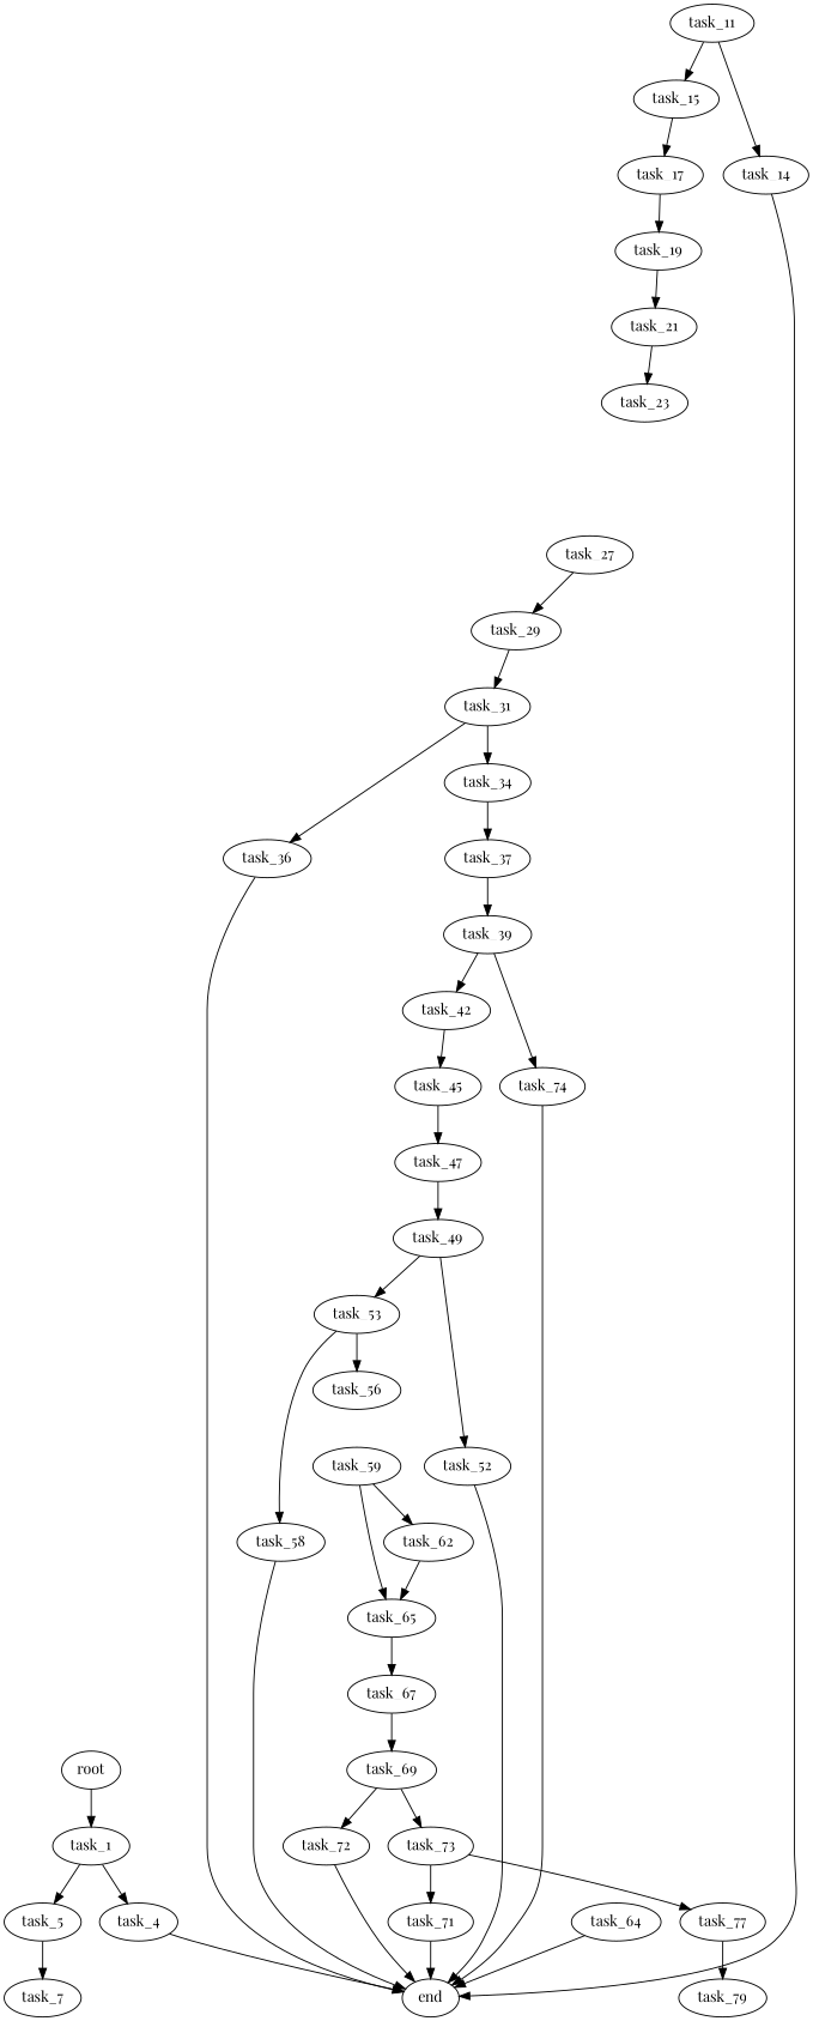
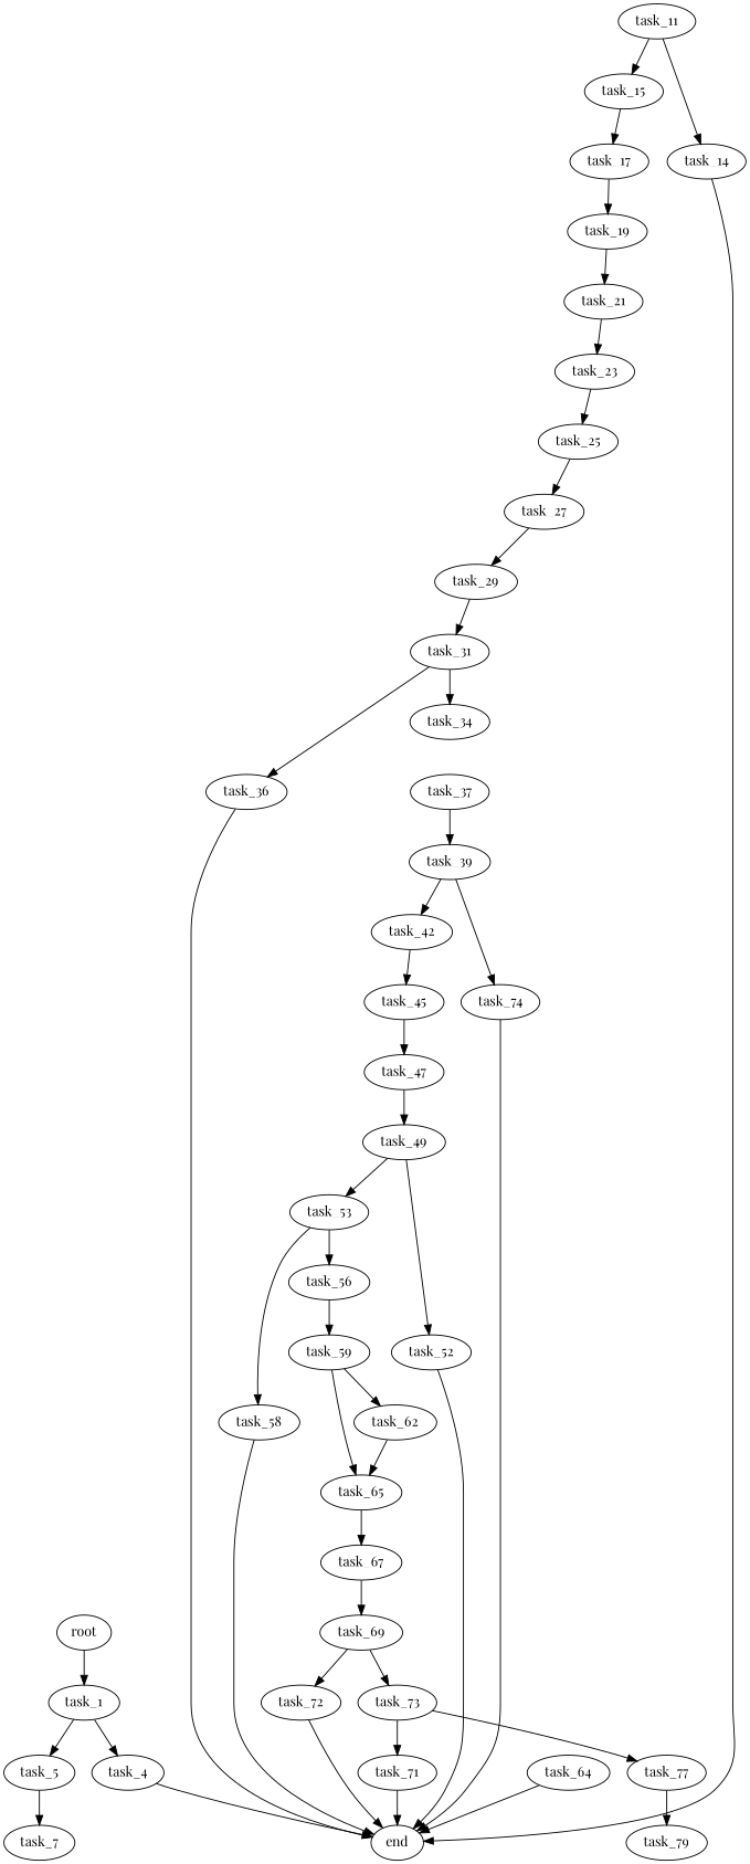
  digraph {
    fontname="Playfair Display"
    node [fontname="Playfair Display"]
    edge [fontname="Playfair Display"]
    root
    task_1
    task_4
    task_5
    end
    task_7
    task_11
    task_14
    task_15
    task_17
    task_19
    task_21
    task_23
+   task_25
    task_27
    task_29
    task_31
    task_34
    task_36
    task_37
    task_39
    task_42
    n23 [label=task_74]
    task_45
    task_47
    task_49
    task_52
    task_53
    task_56
    task_58
    task_59
    task_62
    task_65
    task_64
    task_67
    task_69
    task_72
    task_73
    n39 [label=task_71]
    task_77
    task_79
    root -> task_1
    task_1 -> task_4
    task_1 -> task_5
    task_4 -> end
    task_5 -> task_7
    task_11 -> task_14
    task_11 -> task_15
    task_14 -> end
    task_15 -> task_17
    task_17 -> task_19
    task_19 -> task_21
    task_21 -> task_23
+   task_23 -> task_25
+   task_25 -> task_27
    task_27 -> task_29
    task_29 -> task_31
    task_31 -> task_34
    task_31 -> task_36
-   task_34 -> task_37
    task_36 -> end
    task_37 -> task_39
    task_39 -> task_42
    task_39 -> n23
    task_42 -> task_45
    n23 -> end
    task_45 -> task_47
    task_47 -> task_49
    task_49 -> task_52
    task_49 -> task_53
    task_52 -> end
    task_53 -> task_56
    task_53 -> task_58
+   task_56 -> task_59
    task_58 -> end
    task_59 -> task_62
    task_59 -> task_65
    task_62 -> task_65
    task_65 -> task_67
    task_64 -> end
    task_67 -> task_69
    task_69 -> task_72
    task_69 -> task_73
    task_72 -> end
    task_73 -> n39
    task_73 -> task_77
    n39 -> end
    task_77 -> task_79
  }
